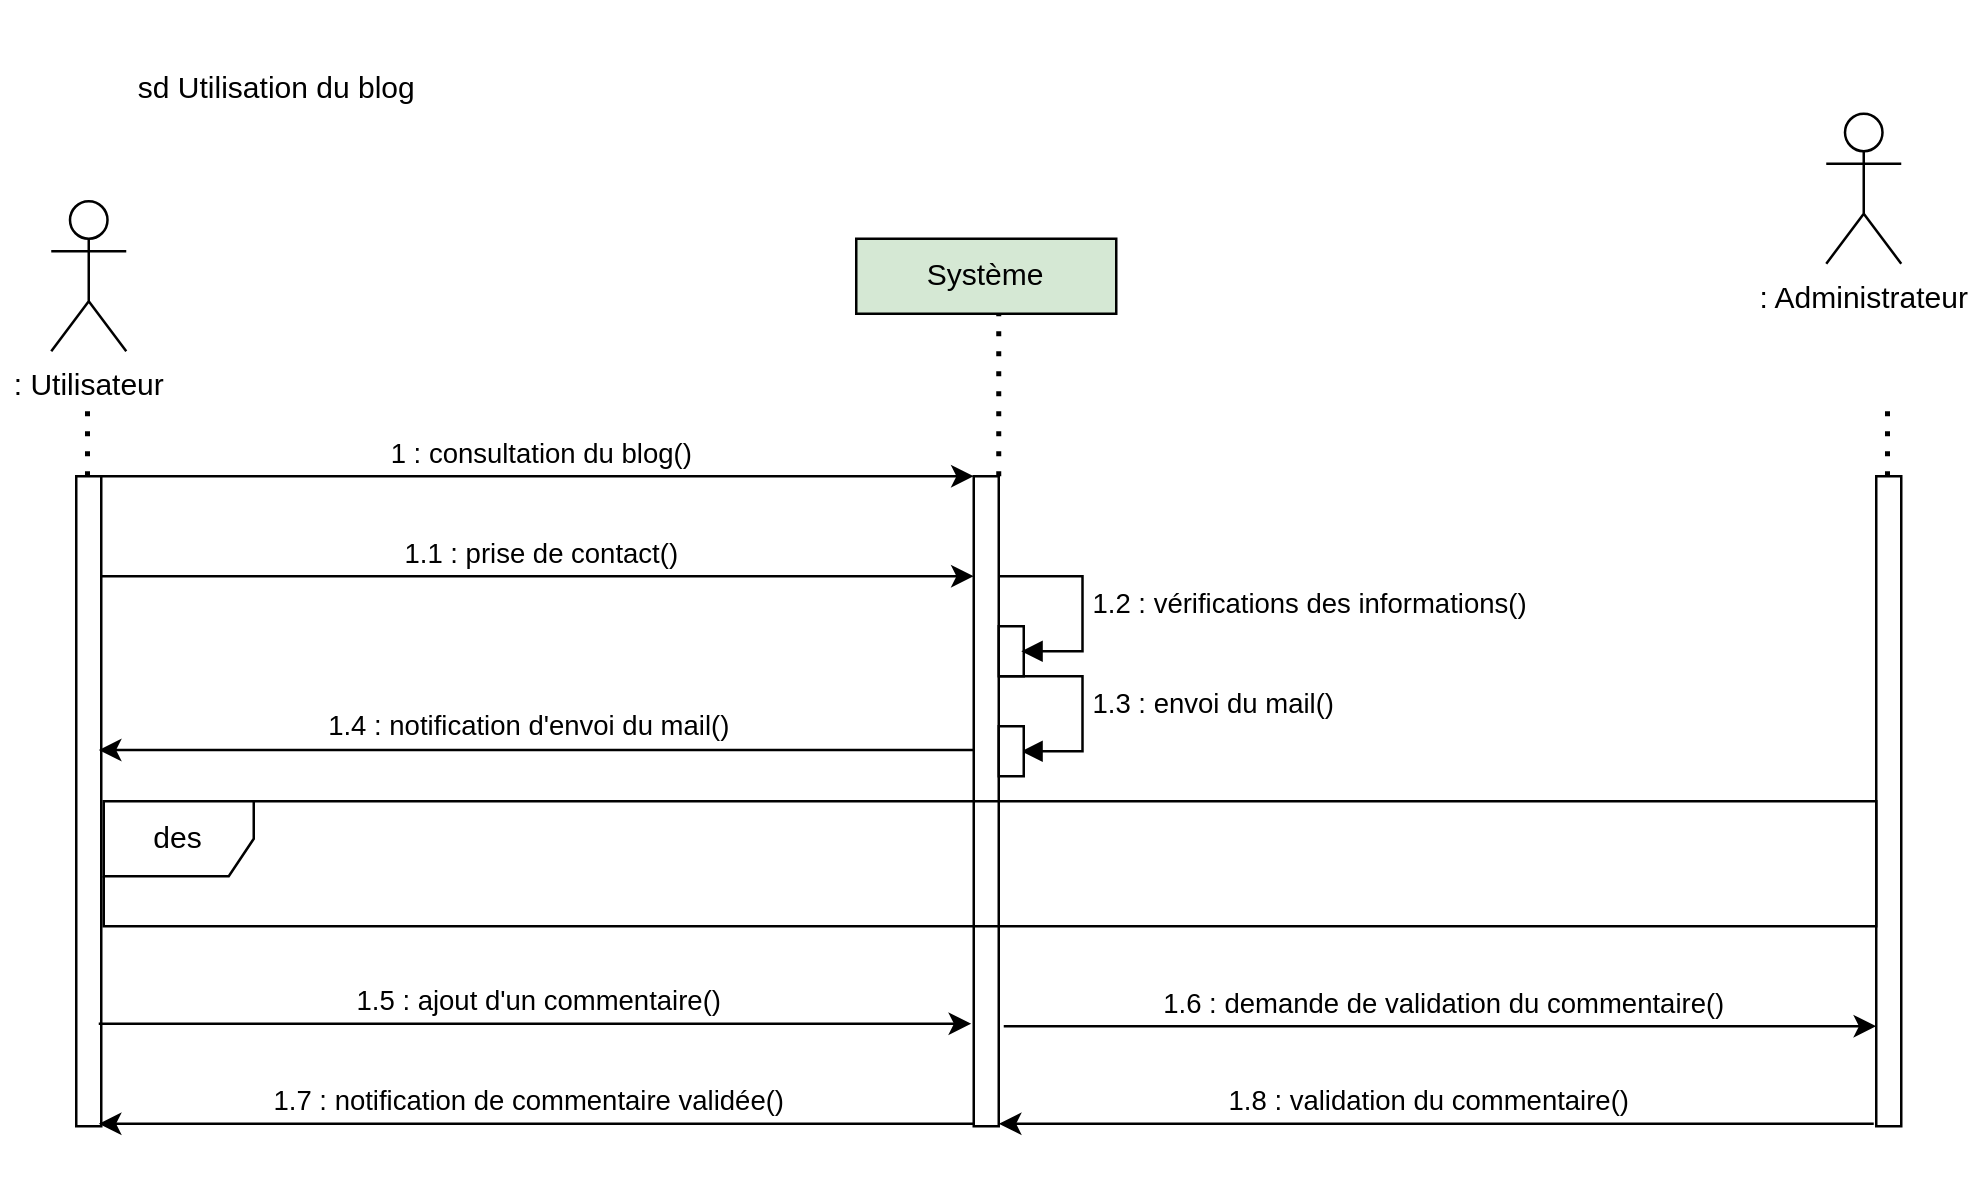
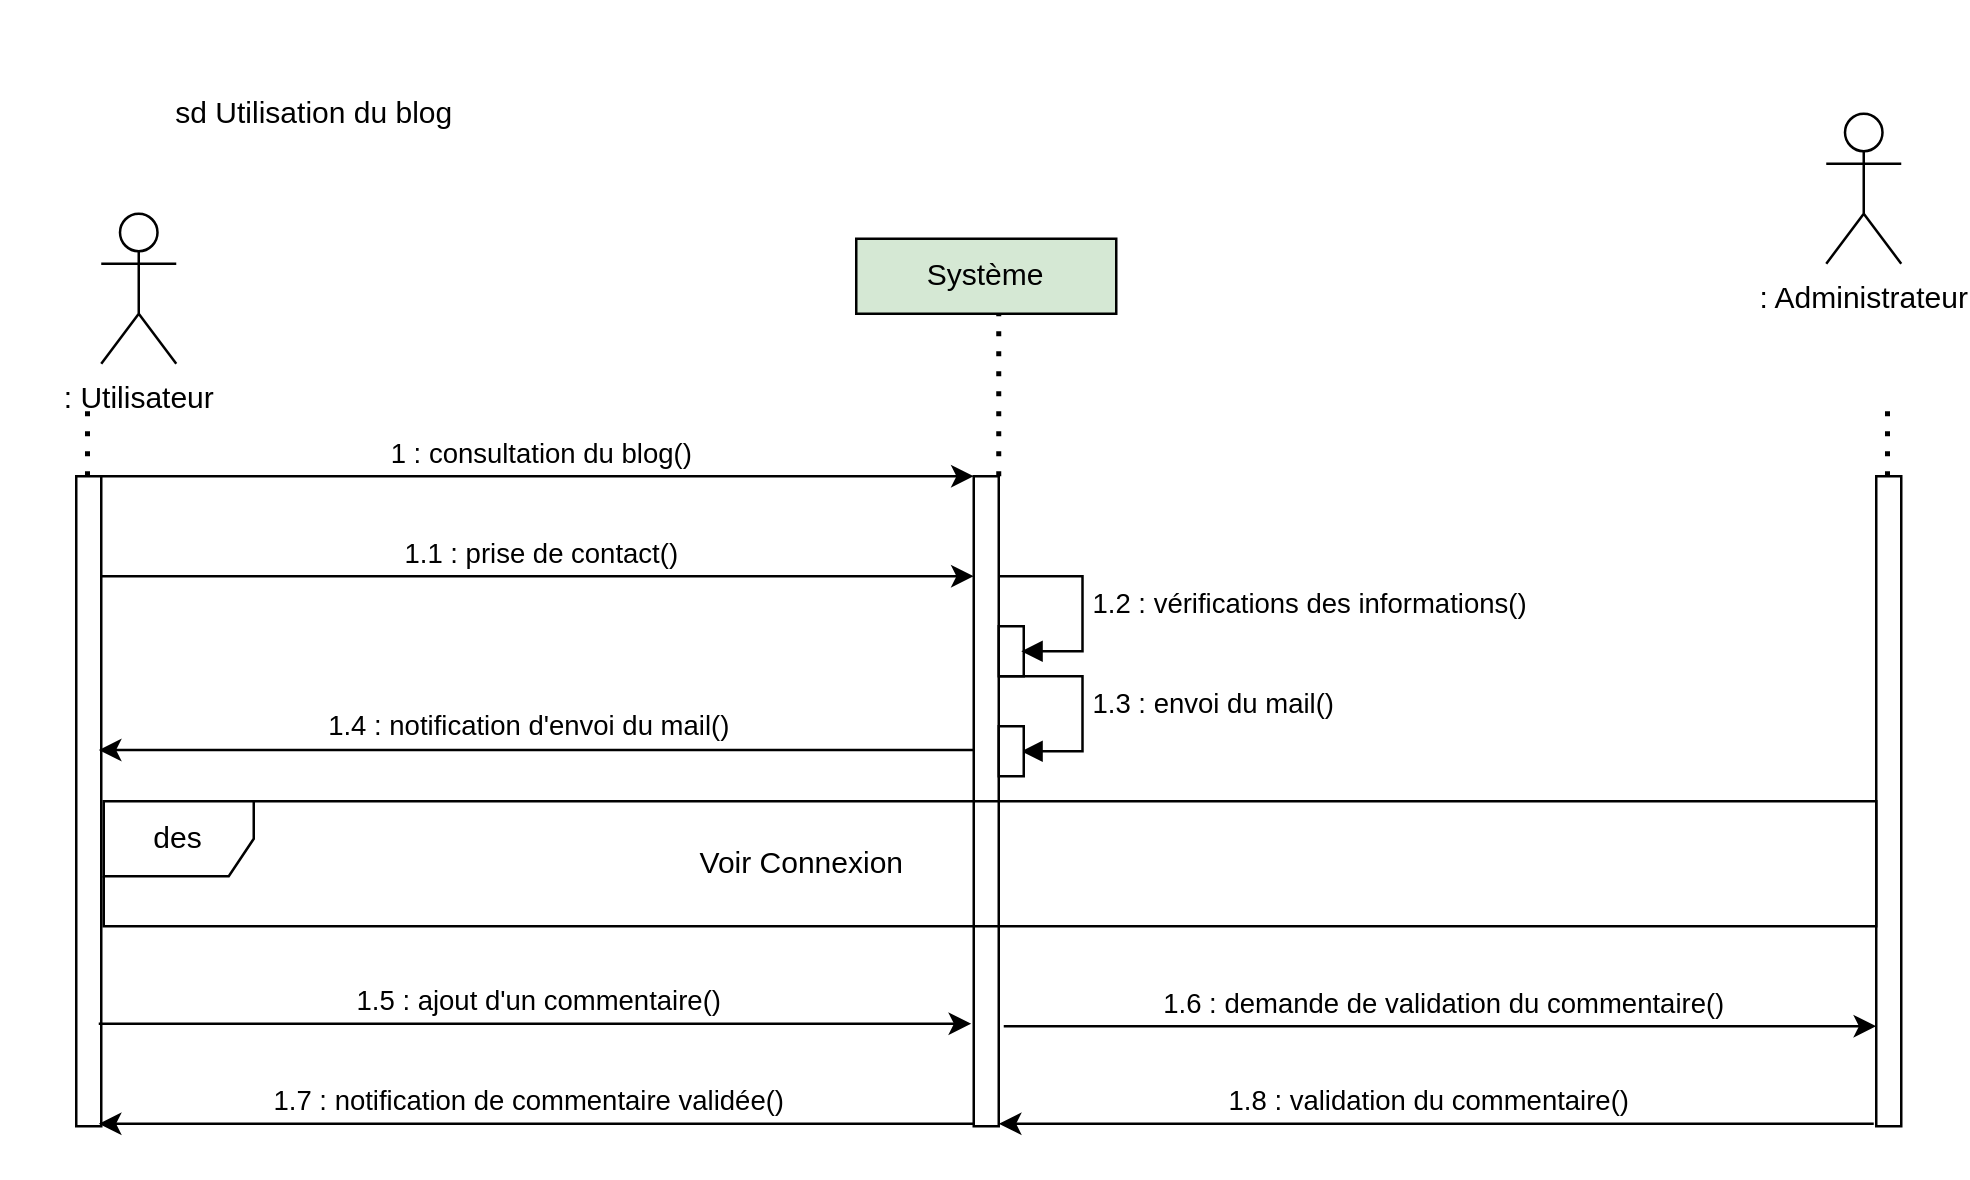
  <mxCell id="0" />
  <mxCell id="1" parent="0" />
  <mxCell id="2" value="Système" style="rounded=0;whiteSpace=wrap;html=1;fillColor=#d5e8d4;" parent="1" vertex="1"><mxGeometry x="342" y="95" width="104" height="30" as="geometry" /></mxCell>
- <mxCell id="3" value=": Utilisateur" style="shape=umlActor;verticalLabelPosition=bottom;verticalAlign=top;html=1;outlineConnect=0;" parent="1" vertex="1"><mxGeometry x="20" y="80" width="30" height="60" as="geometry" /></mxCell>
+ <mxCell id="3" value=": Utilisateur" style="shape=umlActor;verticalLabelPosition=bottom;verticalAlign=top;html=1;outlineConnect=0;" parent="1" vertex="1"><mxGeometry x="40" y="85" width="30" height="60" as="geometry" /></mxCell>
  <mxCell id="4" value="" style="html=1;points=[];perimeter=orthogonalPerimeter;outlineConnect=0;targetShapes=umlLifeline;portConstraint=eastwest;newEdgeStyle={&quot;edgeStyle&quot;:&quot;elbowEdgeStyle&quot;,&quot;elbow&quot;:&quot;vertical&quot;,&quot;curved&quot;:0,&quot;rounded&quot;:0};" parent="1" vertex="1"><mxGeometry x="30" y="190" width="10" height="260" as="geometry" /></mxCell>
  <mxCell id="5" value="" style="html=1;points=[];perimeter=orthogonalPerimeter;outlineConnect=0;targetShapes=umlLifeline;portConstraint=eastwest;newEdgeStyle={&quot;edgeStyle&quot;:&quot;elbowEdgeStyle&quot;,&quot;elbow&quot;:&quot;vertical&quot;,&quot;curved&quot;:0,&quot;rounded&quot;:0};" parent="1" vertex="1"><mxGeometry x="389" y="190" width="10" height="260" as="geometry" /></mxCell>
  <mxCell id="6" value="" style="endArrow=classic;html=1;rounded=0;" parent="1" edge="1"><mxGeometry relative="1" as="geometry"><mxPoint x="40" y="190" as="sourcePoint" /><mxPoint x="389" y="190" as="targetPoint" /><Array as="points"><mxPoint x="110" y="190" /><mxPoint x="160" y="190" /></Array></mxGeometry></mxCell>
  <mxCell id="7" value="1 : consultation du blog()" style="edgeLabel;resizable=0;html=1;align=center;verticalAlign=middle;" parent="6" connectable="0" vertex="1"><mxGeometry relative="1" as="geometry"><mxPoint y="-10" as="offset" /></mxGeometry></mxCell>
  <mxCell id="8" value="" style="endArrow=classic;html=1;rounded=0;" parent="1" edge="1"><mxGeometry relative="1" as="geometry"><mxPoint x="39" y="409" as="sourcePoint" /><mxPoint x="388" y="409" as="targetPoint" /><Array as="points"><mxPoint x="109" y="409" /><mxPoint x="159" y="409" /></Array></mxGeometry></mxCell>
  <mxCell id="9" value="1.5 : ajout d'un commentaire()" style="edgeLabel;resizable=0;html=1;align=center;verticalAlign=middle;" parent="8" connectable="0" vertex="1"><mxGeometry relative="1" as="geometry"><mxPoint y="-10" as="offset" /></mxGeometry></mxCell>
- <mxCell id="10" value="sd Utilisation du blog" style="text;html=1;align=center;verticalAlign=middle;resizable=0;points=[];autosize=1;strokeColor=none;fillColor=none;" parent="1" vertex="1"><mxGeometry x="45" y="20" width="130" height="30" as="geometry" /></mxCell>
+ <mxCell id="10" value="sd Utilisation du blog" style="text;html=1;align=center;verticalAlign=middle;resizable=0;points=[];autosize=1;strokeColor=none;fillColor=none;" parent="1" vertex="1"><mxGeometry x="60" y="30" width="130" height="30" as="geometry" /></mxCell>
  <mxCell id="11" value="" style="endArrow=none;dashed=1;html=1;dashPattern=1 3;strokeWidth=2;rounded=0;" parent="1" source="5" edge="1"><mxGeometry width="50" height="50" relative="1" as="geometry"><mxPoint x="349" y="175" as="sourcePoint" /><mxPoint x="399" y="125" as="targetPoint" /></mxGeometry></mxCell>
  <mxCell id="12" value="" style="endArrow=none;dashed=1;html=1;dashPattern=1 3;strokeWidth=2;rounded=0;" parent="1" edge="1"><mxGeometry width="50" height="50" relative="1" as="geometry"><mxPoint x="34.5" y="190" as="sourcePoint" /><mxPoint x="34.5" y="160" as="targetPoint" /></mxGeometry></mxCell>
  <mxCell id="13" value="" style="html=1;points=[];perimeter=orthogonalPerimeter;outlineConnect=0;targetShapes=umlLifeline;portConstraint=eastwest;newEdgeStyle={&quot;edgeStyle&quot;:&quot;elbowEdgeStyle&quot;,&quot;elbow&quot;:&quot;vertical&quot;,&quot;curved&quot;:0,&quot;rounded&quot;:0};" parent="1" vertex="1"><mxGeometry x="399" y="250" width="10" height="20" as="geometry" /></mxCell>
  <mxCell id="14" value="" style="endArrow=classic;html=1;rounded=0;" parent="1" edge="1"><mxGeometry relative="1" as="geometry"><mxPoint x="40" y="230" as="sourcePoint" /><mxPoint x="389" y="230" as="targetPoint" /><Array as="points"><mxPoint x="110" y="230" /><mxPoint x="160" y="230" /></Array></mxGeometry></mxCell>
  <mxCell id="15" value="1.1 : prise de contact()" style="edgeLabel;resizable=0;html=1;align=center;verticalAlign=middle;" parent="14" connectable="0" vertex="1"><mxGeometry relative="1" as="geometry"><mxPoint y="-10" as="offset" /></mxGeometry></mxCell>
  <mxCell id="16" value="1.3 : envoi du mail()" style="html=1;align=left;spacingLeft=2;endArrow=block;rounded=0;edgeStyle=orthogonalEdgeStyle;curved=0;rounded=0;" parent="1" edge="1"><mxGeometry relative="1" as="geometry"><mxPoint x="399" y="270" as="sourcePoint" /><Array as="points"><mxPoint x="432.5" y="300" /></Array><mxPoint x="408" y="300" as="targetPoint" /></mxGeometry></mxCell>
  <mxCell id="17" value="" style="endArrow=classic;html=1;rounded=0;" edge="1" parent="1"><mxGeometry relative="1" as="geometry"><mxPoint x="401" y="410" as="sourcePoint" /><mxPoint x="750" y="410" as="targetPoint" /><Array as="points"><mxPoint x="471" y="410" /><mxPoint x="521" y="410" /></Array></mxGeometry></mxCell>
  <mxCell id="18" value="1.6 : demande de validation du commentaire()" style="edgeLabel;resizable=0;html=1;align=center;verticalAlign=middle;" connectable="0" vertex="1" parent="17"><mxGeometry relative="1" as="geometry"><mxPoint y="-10" as="offset" /></mxGeometry></mxCell>
  <mxCell id="19" value="" style="html=1;points=[];perimeter=orthogonalPerimeter;outlineConnect=0;targetShapes=umlLifeline;portConstraint=eastwest;newEdgeStyle={&quot;edgeStyle&quot;:&quot;elbowEdgeStyle&quot;,&quot;elbow&quot;:&quot;vertical&quot;,&quot;curved&quot;:0,&quot;rounded&quot;:0};" vertex="1" parent="1"><mxGeometry x="750" y="190" width="10" height="260" as="geometry" /></mxCell>
  <mxCell id="20" value=": Administrateur" style="shape=umlActor;verticalLabelPosition=bottom;verticalAlign=top;html=1;outlineConnect=0;" vertex="1" parent="1"><mxGeometry x="730" y="45" width="30" height="60" as="geometry" /></mxCell>
  <mxCell id="21" value="" style="endArrow=classic;html=1;rounded=0;" edge="1" parent="1"><mxGeometry relative="1" as="geometry"><mxPoint x="519" y="449" as="sourcePoint" /><mxPoint x="399" y="449" as="targetPoint" /><Array as="points"><mxPoint x="596.5" y="449" /><mxPoint x="749" y="449" /></Array></mxGeometry></mxCell>
  <mxCell id="22" value="&lt;div&gt;1.8 : validation du commentaire()&lt;/div&gt;" style="edgeLabel;resizable=0;html=1;align=center;verticalAlign=middle;" connectable="0" vertex="1" parent="21"><mxGeometry relative="1" as="geometry"><mxPoint x="-119" y="-10" as="offset" /></mxGeometry></mxCell>
  <mxCell id="23" value="" style="endArrow=classic;html=1;rounded=0;" edge="1" parent="1"><mxGeometry relative="1" as="geometry"><mxPoint x="159" y="449" as="sourcePoint" /><mxPoint x="39" y="449" as="targetPoint" /><Array as="points"><mxPoint x="236.5" y="449" /><mxPoint x="389" y="449" /></Array></mxGeometry></mxCell>
  <mxCell id="24" value="&lt;div&gt;1.7 : notification de commentaire validée()&lt;/div&gt;" style="edgeLabel;resizable=0;html=1;align=center;verticalAlign=middle;" connectable="0" vertex="1" parent="23"><mxGeometry relative="1" as="geometry"><mxPoint x="-119" y="-10" as="offset" /></mxGeometry></mxCell>
  <mxCell id="25" value="1.2 : vérifications des informations()" style="html=1;align=left;spacingLeft=2;endArrow=block;rounded=0;edgeStyle=orthogonalEdgeStyle;curved=0;rounded=0;" edge="1" parent="1"><mxGeometry relative="1" as="geometry"><mxPoint x="399" y="230" as="sourcePoint" /><Array as="points"><mxPoint x="432.5" y="260" /></Array><mxPoint x="408" y="260" as="targetPoint" /></mxGeometry></mxCell>
  <mxCell id="26" value="" style="endArrow=classic;html=1;rounded=0;" edge="1" parent="1"><mxGeometry relative="1" as="geometry"><mxPoint x="159" y="299.5" as="sourcePoint" /><mxPoint x="39" y="299.5" as="targetPoint" /><Array as="points"><mxPoint x="236.5" y="299.5" /><mxPoint x="389" y="299.5" /></Array></mxGeometry></mxCell>
  <mxCell id="27" value="&lt;div&gt;1.4 : notification d'envoi du mail()&lt;/div&gt;" style="edgeLabel;resizable=0;html=1;align=center;verticalAlign=middle;" connectable="0" vertex="1" parent="26"><mxGeometry relative="1" as="geometry"><mxPoint x="-119" y="-10" as="offset" /></mxGeometry></mxCell>
  <mxCell id="28" value="" style="html=1;points=[];perimeter=orthogonalPerimeter;outlineConnect=0;targetShapes=umlLifeline;portConstraint=eastwest;newEdgeStyle={&quot;edgeStyle&quot;:&quot;elbowEdgeStyle&quot;,&quot;elbow&quot;:&quot;vertical&quot;,&quot;curved&quot;:0,&quot;rounded&quot;:0};" vertex="1" parent="1"><mxGeometry x="399" y="290" width="10" height="20" as="geometry" /></mxCell>
  <mxCell id="29" value="" style="endArrow=none;dashed=1;html=1;dashPattern=1 3;strokeWidth=2;rounded=0;" edge="1" parent="1"><mxGeometry width="50" height="50" relative="1" as="geometry"><mxPoint x="754.5" y="190" as="sourcePoint" /><mxPoint x="754.5" y="160" as="targetPoint" /></mxGeometry></mxCell>
  <mxCell id="30" value="des" style="shape=umlFrame;whiteSpace=wrap;html=1;pointerEvents=0;" vertex="1" parent="1"><mxGeometry x="41" y="320" width="709" height="50" as="geometry" /></mxCell>
+ <mxCell id="31" value="Voir Connexion" style="text;html=1;align=center;verticalAlign=middle;resizable=0;points=[];autosize=1;strokeColor=none;fillColor=none;" vertex="1" parent="1"><mxGeometry x="270" y="330" width="100" height="30" as="geometry" /></mxCell>
